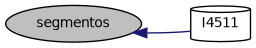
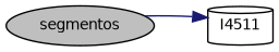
  digraph {
    rankdir=LR
    node [color=black fontname=Helvetica fontsize=10 style=filled]
    n1 [fillcolor=grey75 fontcolor=black height=0.2 label=segmentos shape=ellipse width=0.4]
    n2 [fillcolor=white height=0.2 label=I4511 shape=cylinder width=0.4]
-   n1 -> n2 [color=midnightblue dir=back fontname=Helvetica fontsize=10 labelfontname=Helvetica labelfontsize=10 style=solid]
+   n2 -> n1 [color=midnightblue dir=back fontname=Helvetica fontsize=10 labelfontname=Helvetica labelfontsize=10 style=solid]
  }
